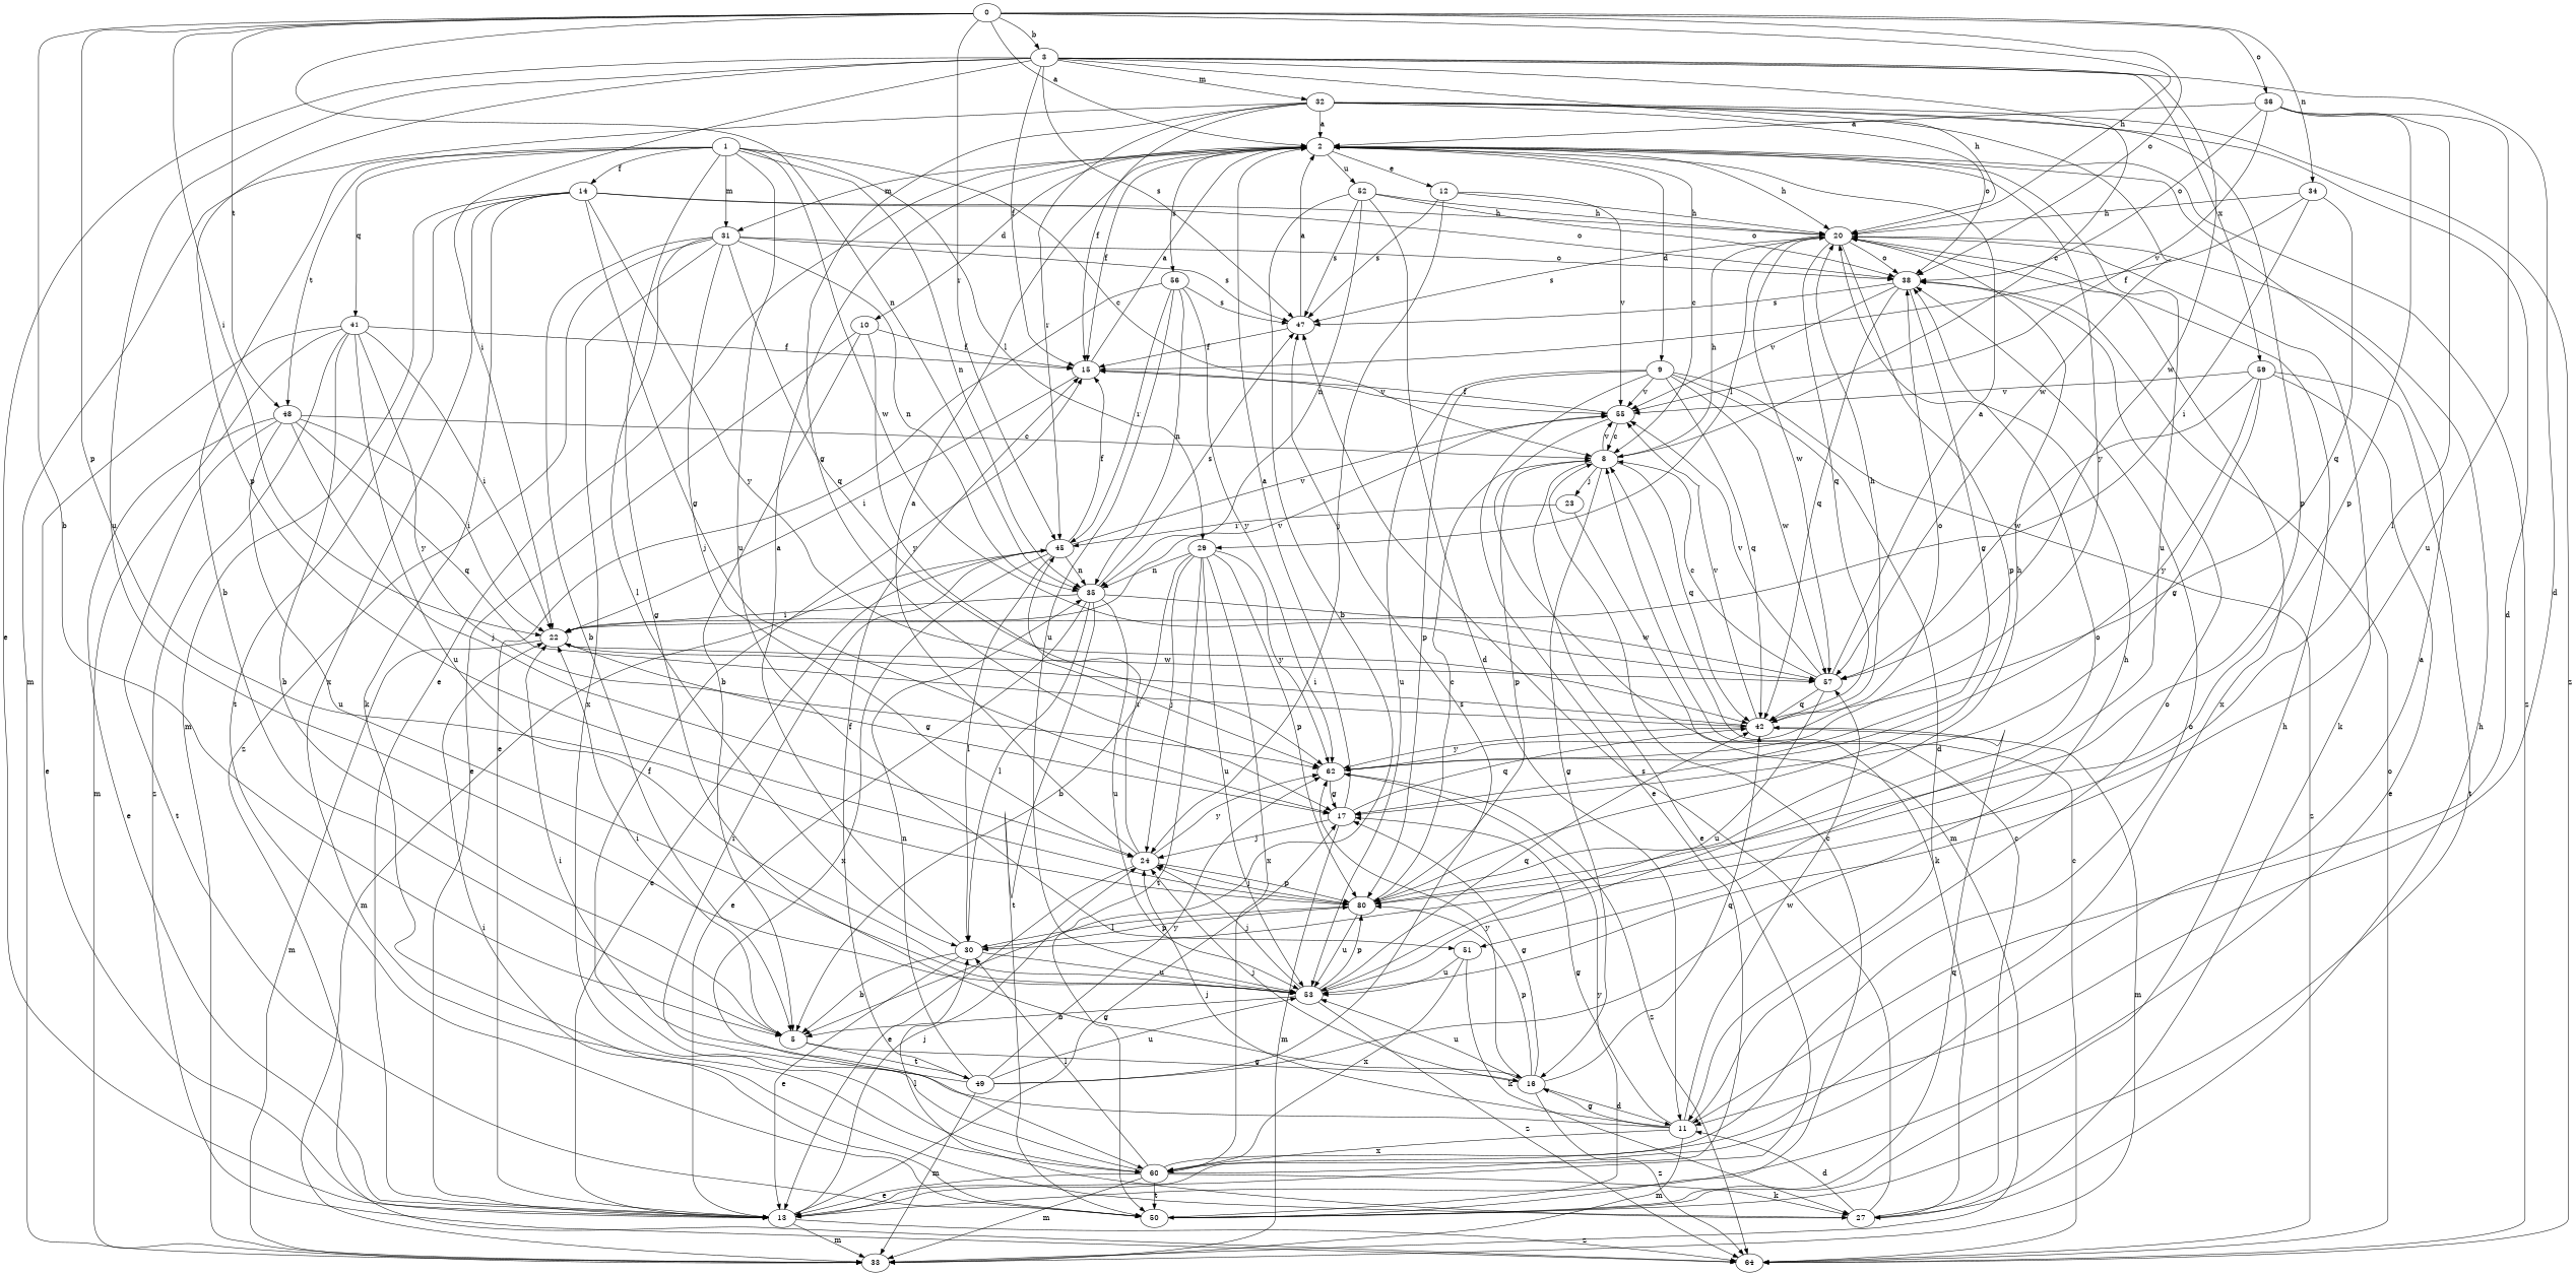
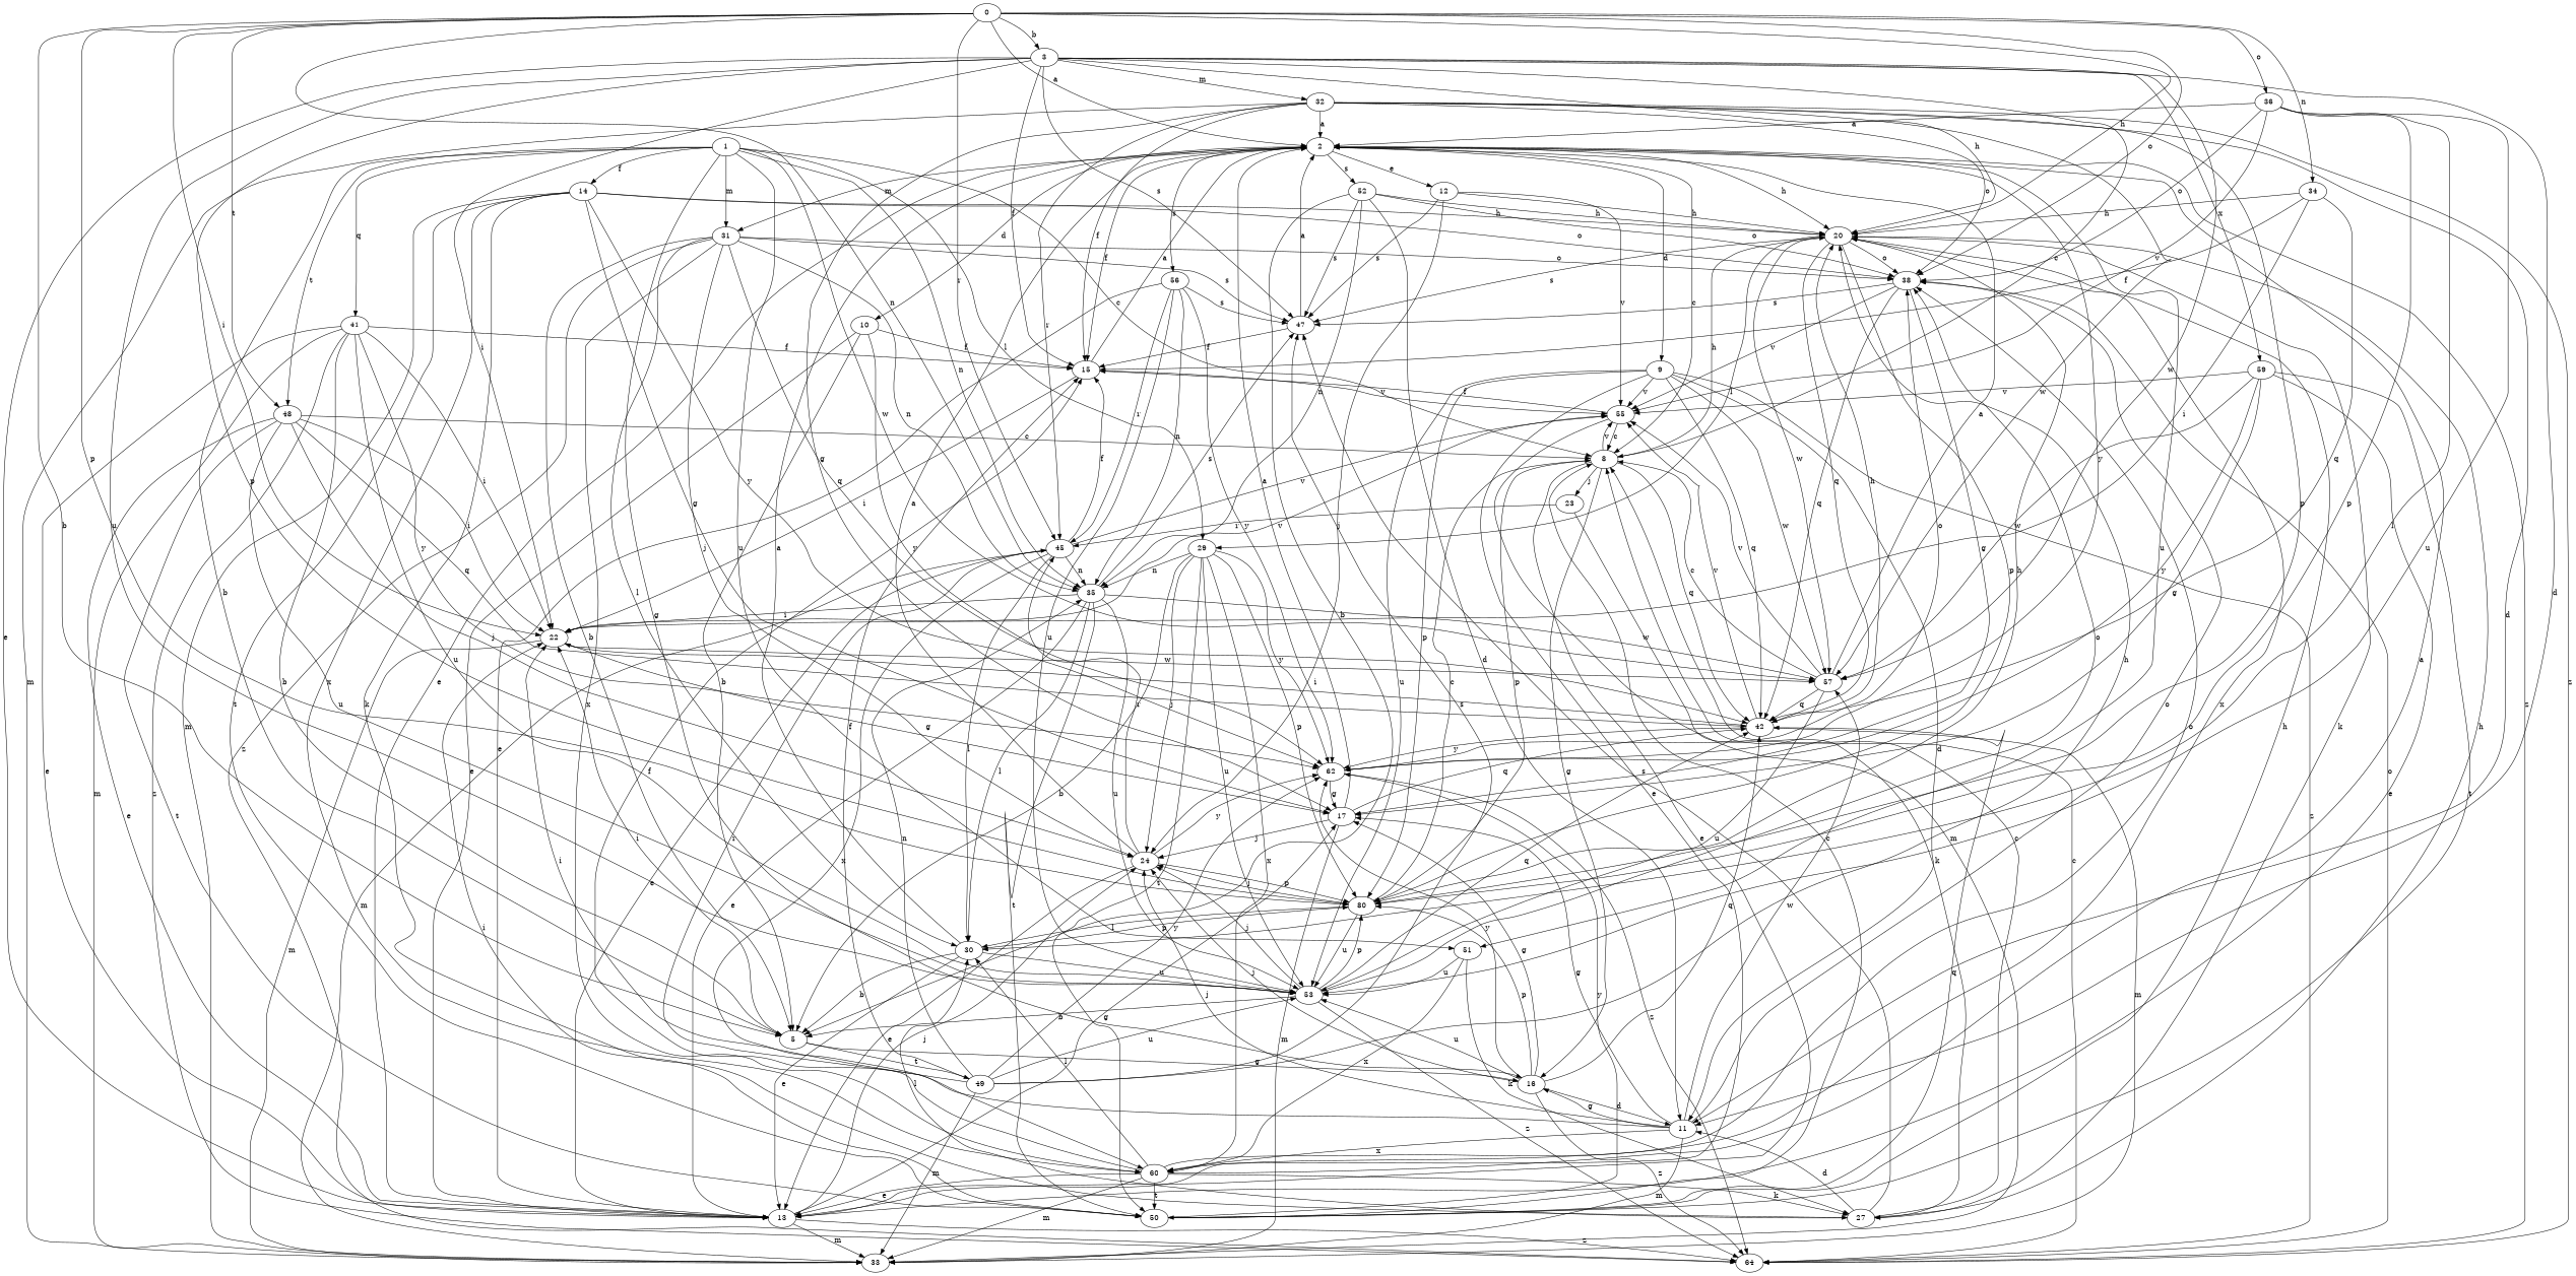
  strict digraph {
    0
    2
    3
    5
    20
    22
    34
    35
    36
    38
    n11 [label=80]
    45
    48
    8
    31
    51
    9
    10
    12
    13
    15
    n22 [label=56]
    52
    62
    64
    57
    11
    32
    47
    53
    59
    16
    49
    29
    42
    60
    27
    55
    17
    33
    50
    30
    24
    1
    14
    41
    23
    0 -> 2 [label=a]
    0 -> 3 [label=b]
    0 -> 5 [label=b]
    0 -> 20 [label=h]
    0 -> 22 [label=i]
    0 -> 34 [label=n]
    0 -> 35 [label=n]
    0 -> 36 [label=o]
    0 -> 38 [label=o]
    0 -> n11 [label=p]
    0 -> 45 [label=r]
    0 -> 48 [label=t]
    2 -> 20 [label=h]
    2 -> 8 [label=c]
    2 -> 31 [label=m]
    2 -> 51 [label=u]
    2 -> 9 [label=d]
    2 -> 10 [label=d]
    2 -> 12 [label=e]
    2 -> 13 [label=e]
    2 -> 15 [label=f]
    2 -> n22 [label=s]
-   2 -> 52 [label=u]
+   2 -> 52 [label=s]
    2 -> 62 [label=y]
    2 -> 64 [label=z]
    3 -> 20 [label=h]
    3 -> 22 [label=i]
    3 -> n11 [label=p]
    3 -> 8 [label=c]
    3 -> 13 [label=e]
    3 -> 15 [label=f]
    3 -> 57 [label=w]
    3 -> 11 [label=d]
    3 -> 32 [label=m]
    3 -> 47 [label=s]
    3 -> 53 [label=u]
    3 -> 59 [label=x]
    5 -> 22 [label=i]
    5 -> 16 [label=g]
    5 -> 49 [label=t]
    20 -> 38 [label=o]
    20 -> n11 [label=p]
    20 -> 57 [label=w]
    20 -> 47 [label=s]
    20 -> 29 [label=l]
    20 -> 42 [label=q]
    20 -> 60 [label=x]
    20 -> 27 [label=k]
    22 -> 57 [label=w]
    22 -> 55 [label=v]
    22 -> 17 [label=g]
    22 -> 33 [label=m]
    34 -> 20 [label=h]
    34 -> 22 [label=i]
    34 -> 15 [label=f]
    34 -> 42 [label=q]
    35 -> 22 [label=i]
    35 -> 13 [label=e]
    35 -> 57 [label=w]
    35 -> 47 [label=s]
    35 -> 53 [label=u]
    35 -> 50 [label=t]
    35 -> 30 [label=l]
    36 -> 2 [label=a]
    36 -> 38 [label=o]
    36 -> n11 [label=p]
    36 -> 53 [label=u]
    36 -> 55 [label=v]
    36 -> 30 [label=l]
    38 -> 47 [label=s]
    38 -> 42 [label=q]
    38 -> 55 [label=v]
    38 -> 17 [label=g]
    n11 -> 20 [label=h]
    n11 -> 8 [label=c]
    n11 -> 53 [label=u]
    n11 -> 30 [label=l]
    n11 -> 24 [label=j]
    45 -> 35 [label=n]
    45 -> 13 [label=e]
    45 -> 15 [label=f]
    45 -> 60 [label=x]
    45 -> 55 [label=v]
    45 -> 33 [label=m]
    45 -> 30 [label=l]
    48 -> 22 [label=i]
    48 -> 8 [label=c]
    48 -> 13 [label=e]
    48 -> 53 [label=u]
    48 -> 42 [label=q]
    48 -> 50 [label=t]
    48 -> 24 [label=j]
    8 -> 20 [label=h]
    8 -> n11 [label=p]
    8 -> 13 [label=e]
    8 -> 16 [label=g]
    8 -> 42 [label=q]
    8 -> 55 [label=v]
    8 -> 23 [label=j]
    31 -> 5 [label=b]
    31 -> 35 [label=n]
    31 -> 38 [label=o]
    31 -> 64 [label=z]
    31 -> 47 [label=s]
    31 -> 42 [label=q]
    31 -> 60 [label=x]
    31 -> 30 [label=l]
    31 -> 24 [label=j]
    51 -> 53 [label=u]
    51 -> 60 [label=x]
    51 -> 27 [label=k]
    9 -> n11 [label=p]
    9 -> 13 [label=e]
    9 -> 64 [label=z]
    9 -> 57 [label=w]
    9 -> 11 [label=d]
    9 -> 53 [label=u]
    9 -> 42 [label=q]
    9 -> 55 [label=v]
    10 -> 5 [label=b]
    10 -> 13 [label=e]
    10 -> 15 [label=f]
    10 -> 62 [label=y]
    12 -> 20 [label=h]
    12 -> 47 [label=s]
    12 -> 55 [label=v]
    12 -> 24 [label=j]
    13 -> 64 [label=z]
    13 -> 17 [label=g]
    13 -> 33 [label=m]
    13 -> 24 [label=j]
    15 -> 2 [label=a]
    15 -> 22 [label=i]
    15 -> 55 [label=v]
    n22 -> 35 [label=n]
    n22 -> 45 [label=r]
    n22 -> 13 [label=e]
    n22 -> 62 [label=y]
    n22 -> 47 [label=s]
    n22 -> 53 [label=u]
    52 -> 5 [label=b]
    52 -> 20 [label=h]
    52 -> 35 [label=n]
    52 -> 38 [label=o]
    52 -> 11 [label=d]
    52 -> 47 [label=s]
    62 -> 38 [label=o]
    62 -> 64 [label=z]
    62 -> 17 [label=g]
    64 -> 38 [label=o]
    64 -> 8 [label=c]
    57 -> 2 [label=a]
    57 -> 8 [label=c]
    57 -> 53 [label=u]
    57 -> 42 [label=q]
    57 -> 55 [label=v]
    11 -> 38 [label=o]
    11 -> 45 [label=r]
    11 -> 57 [label=w]
    11 -> 16 [label=g]
    11 -> 60 [label=x]
    11 -> 17 [label=g]
    11 -> 33 [label=m]
    11 -> 24 [label=j]
    32 -> 2 [label=a]
    32 -> 38 [label=o]
    32 -> n11 [label=p]
    32 -> 45 [label=r]
    32 -> 15 [label=f]
    32 -> 64 [label=z]
    32 -> 57 [label=w]
    32 -> 11 [label=d]
    32 -> 17 [label=g]
    32 -> 33 [label=m]
    47 -> 2 [label=a]
    47 -> 15 [label=f]
    53 -> 5 [label=b]
    53 -> 38 [label=o]
    53 -> n11 [label=p]
    53 -> 64 [label=z]
    53 -> 42 [label=q]
    53 -> 24 [label=j]
    59 -> 13 [label=e]
    59 -> 62 [label=y]
    59 -> 57 [label=w]
    59 -> 55 [label=v]
    59 -> 17 [label=g]
    59 -> 50 [label=t]
    16 -> n11 [label=p]
    16 -> 62 [label=y]
    16 -> 64 [label=z]
    16 -> 11 [label=d]
    16 -> 53 [label=u]
    16 -> 42 [label=q]
    16 -> 17 [label=g]
    16 -> 24 [label=j]
    49 -> 20 [label=h]
    49 -> 22 [label=i]
    49 -> 35 [label=n]
    49 -> 15 [label=f]
    49 -> 62 [label=y]
    49 -> 47 [label=s]
    49 -> 53 [label=u]
    49 -> 33 [label=m]
    29 -> 5 [label=b]
    29 -> 35 [label=n]
    29 -> n11 [label=p]
    29 -> 62 [label=y]
    29 -> 53 [label=u]
    29 -> 60 [label=x]
    29 -> 50 [label=t]
    29 -> 24 [label=j]
    42 -> 20 [label=h]
    42 -> 22 [label=i]
    42 -> 62 [label=y]
    42 -> 55 [label=v]
    42 -> 33 [label=m]
    60 -> 2 [label=a]
    60 -> 38 [label=o]
    60 -> 13 [label=e]
    60 -> 15 [label=f]
    60 -> 27 [label=k]
    60 -> 33 [label=m]
    60 -> 50 [label=t]
    60 -> 30 [label=l]
    27 -> 20 [label=h]
    27 -> 8 [label=c]
    27 -> 11 [label=d]
    27 -> 47 [label=s]
    27 -> 30 [label=l]
    55 -> 8 [label=c]
    55 -> 15 [label=f]
    55 -> 33 [label=m]
    17 -> 2 [label=a]
    17 -> 42 [label=q]
    17 -> 33 [label=m]
    17 -> 24 [label=j]
    50 -> 20 [label=h]
    50 -> 22 [label=i]
    50 -> 8 [label=c]
    50 -> 62 [label=y]
    50 -> 42 [label=q]
    30 -> 2 [label=a]
    30 -> 5 [label=b]
    30 -> n11 [label=p]
    30 -> 13 [label=e]
    30 -> 53 [label=u]
    24 -> 2 [label=a]
    24 -> n11 [label=p]
    24 -> 45 [label=r]
    24 -> 13 [label=e]
    24 -> 62 [label=y]
    1 -> 5 [label=b]
    1 -> 35 [label=n]
    1 -> 48 [label=t]
    1 -> 8 [label=c]
    1 -> 31 [label=m]
    1 -> 51 [label=u]
    1 -> 57 [label=w]
    1 -> 16 [label=g]
    1 -> 29 [label=l]
    1 -> 14 [label=f]
    1 -> 41 [label=q]
    14 -> 20 [label=h]
    14 -> 38 [label=o]
    14 -> 62 [label=y]
    14 -> 60 [label=x]
    14 -> 27 [label=k]
    14 -> 17 [label=g]
    14 -> 33 [label=m]
    14 -> 50 [label=t]
    41 -> 5 [label=b]
    41 -> 22 [label=i]
    41 -> 13 [label=e]
    41 -> 15 [label=f]
    41 -> 62 [label=y]
    41 -> 64 [label=z]
    41 -> 53 [label=u]
    41 -> 33 [label=m]
    23 -> 45 [label=r]
    23 -> 27 [label=k]
  }
